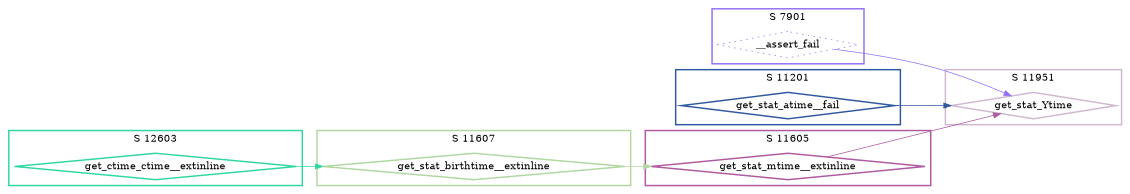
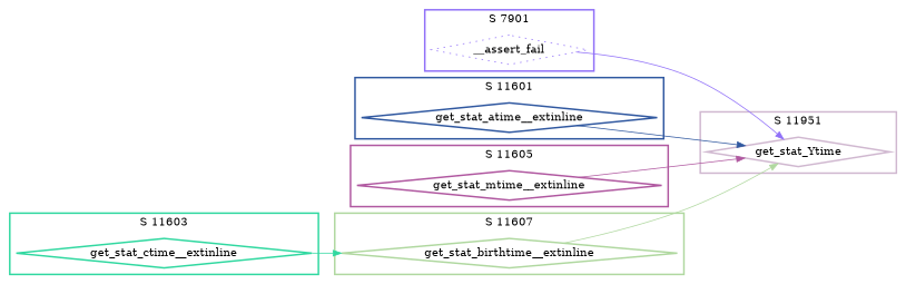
  digraph {
    rankdir=LR
    node [shape=diamond style=bold]
    n1 [color="#B0D8A0" label=get_stat_birthtime__extinline]
    n2 [color="#9070F8" label=__assert_fail style=dotted]
-   n3 [color="#3058A0" label=get_stat_atime__fail]
-   n4 [color="#30D8A0" label=get_ctime_ctime__extinline]
+   n3 [color="#3058A0" label=get_stat_atime__extinline]
+   n4 [color="#30D8A0" label=get_stat_ctime__extinline]
    n5 [color="#D0B8D0" label=get_stat_Ytime]
    n6 [color="#B058A0" label=get_stat_mtime__extinline]
    subgraph cluster_1 {
      color="#B0D8A0"
      label="S 11607"
      style=bold
      n1
    }
    subgraph cluster_2 {
      color="#9070F8"
      label="S 7901"
      style=bold
      n2
    }
    subgraph cluster_3 {
      color="#3058A0"
-     label="S 11201"
+     label="S 11601"
      style=bold
      n3
    }
    subgraph cluster_4 {
      color="#30D8A0"
-     label="S 12603"
+     label="S 11603"
      style=bold
      n4
    }
    subgraph cluster_5 {
      color="#D0B8D0"
      label="S 11951"
      style=bold
      n5
    }
    subgraph cluster_6 {
      color="#B058A0"
      label="S 11605"
      style=bold
      n6
    }
-   n1 -> n6 [color="#B0D8A0"]
+   n1 -> n5 [color="#B0D8A0"]
    n2 -> n5 [color="#9070F8"]
    n3 -> n5 [color="#3058A0"]
    n4 -> n1 [color="#30D8A0"]
    n6 -> n5 [color="#B058A0"]
  }
